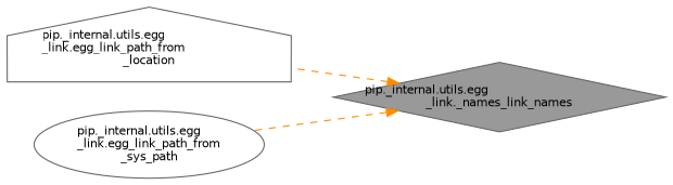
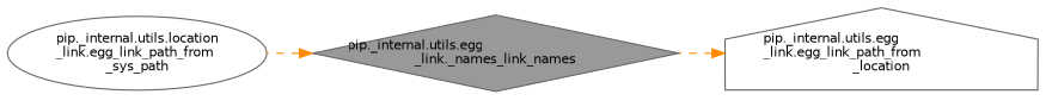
  digraph {
    rankdir=RL
    node [color=grey40 fillcolor=white fontname=Helvetica fontsize=10 style=filled]
    edge [color=darkorange dir=back fontname=Helvetica fontsize=10 labelfontname=Helvetica labelfontsize=10 style=dashed]
    n1 [color=gray40 fillcolor=grey60 fontcolor=black height=0.2 label="pip._internal.utils.egg\l_link._names_link_names" shape=diamond width=0.4]
    n2 [height=0.2 label="pip._internal.utils.egg\l_link.egg_link_path_from\l_location" shape=house width=0.4]
-   n3 [height=0.2 label="pip._internal.utils.egg\l_link.egg_link_path_from\l_sys_path" shape=ellipse width=0.4]
-   n1 -> n2
+   n3 [height=0.2 label="pip._internal.utils.location\l_link.egg_link_path_from\l_sys_path" shape=ellipse width=0.4]
+   n2 -> n1
    n1 -> n3
  }
